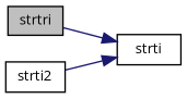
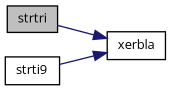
  digraph {
    fontname="Open Sans"
    rankdir=LR
    node [color=black fillcolor=white fontname="Open Sans" fontsize=10 shape=record style=filled]
    edge [color=midnightblue fontname="Open Sans" fontsize=10 labelfontname=Helvetica labelfontsize=10 style=solid]
    n1 [fillcolor=grey75 fontcolor=black height=0.2 label=strtri width=0.4]
-   n2 [height=0.2 label=strti width=0.4]
-   n3 [height=0.2 label=strti2 width=0.4]
+   n2 [height=0.2 label=xerbla width=0.4]
+   n3 [height=0.2 label=strti9 width=0.4]
    n1 -> n2
    n3 -> n2
  }
